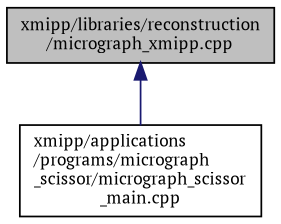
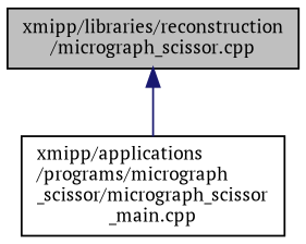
  digraph {
    fontname="PT Serif"
    node [color=black fontname="PT Serif" fontsize=10 shape=record style=filled]
-   n1 [fillcolor=grey75 fontcolor=black height=0.2 label="xmipp/libraries/reconstruction\l/micrograph_xmipp.cpp" width=0.4]
+   n1 [fillcolor=grey75 fontcolor=black height=0.2 label="xmipp/libraries/reconstruction\l/micrograph_scissor.cpp" width=0.4]
    n2 [fillcolor=white height=0.2 label="xmipp/applications\l/programs/micrograph\l_scissor/micrograph_scissor\l_main.cpp" width=0.4]
    n1 -> n2 [color=midnightblue dir=back fontname="PT Serif" fontsize=10 labelfontname=Helvetica labelfontsize=10 style=solid]
  }
